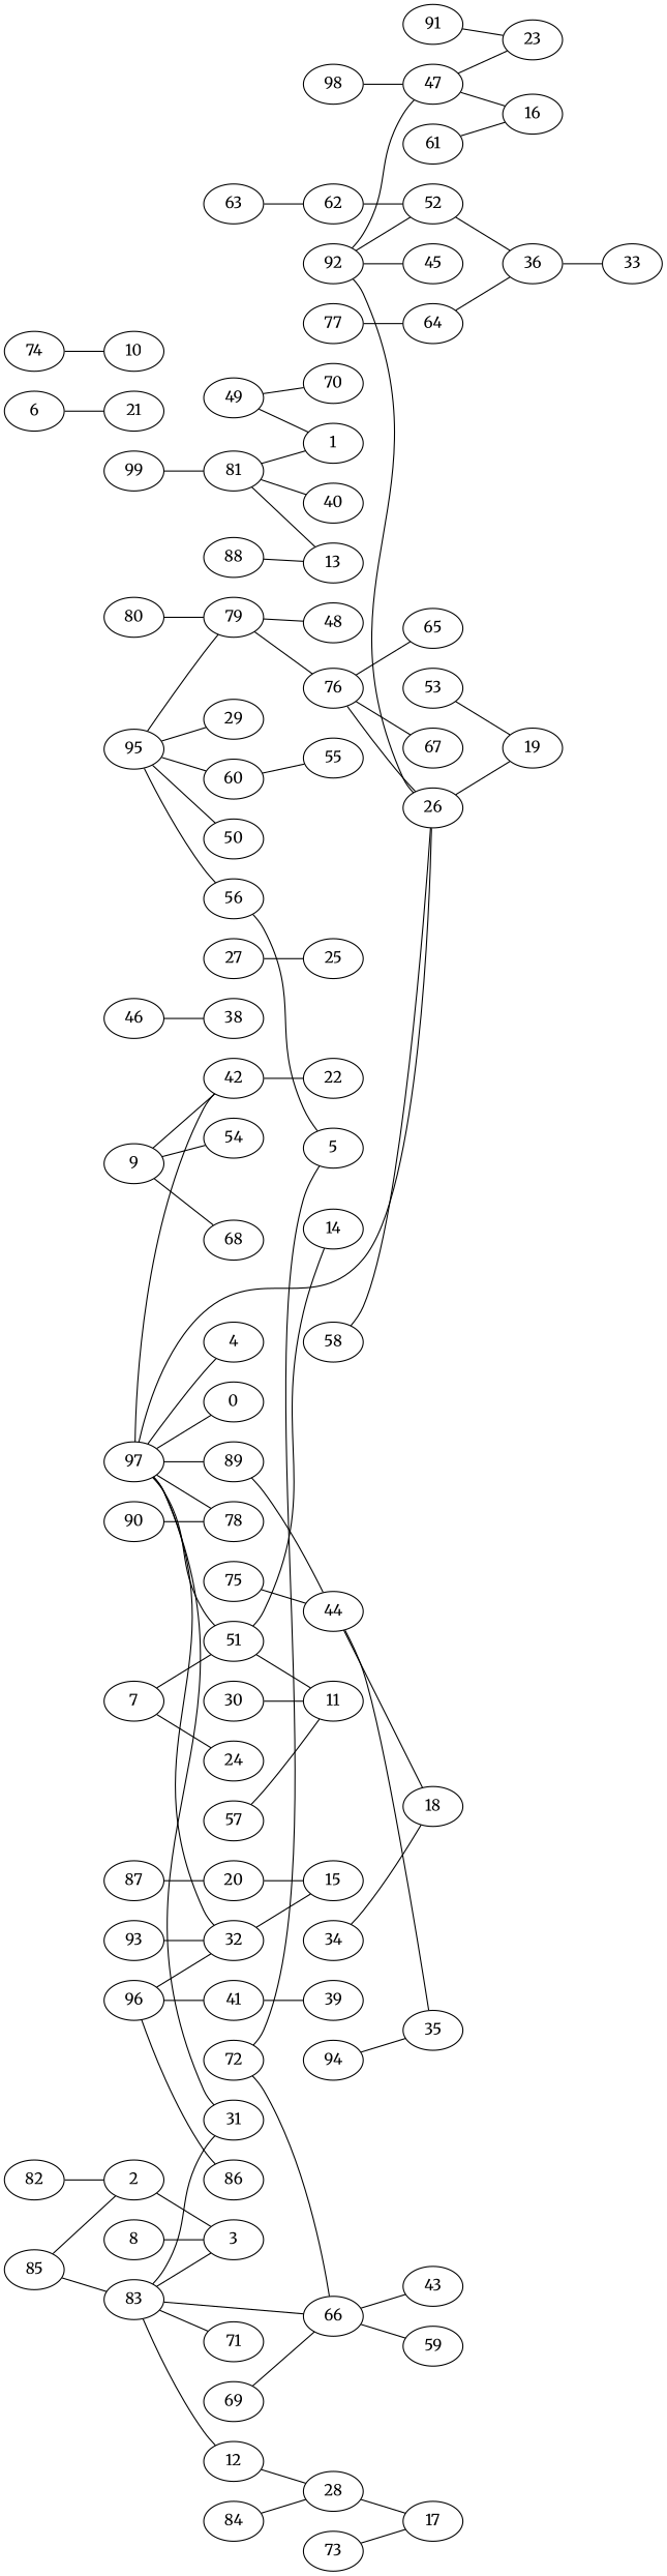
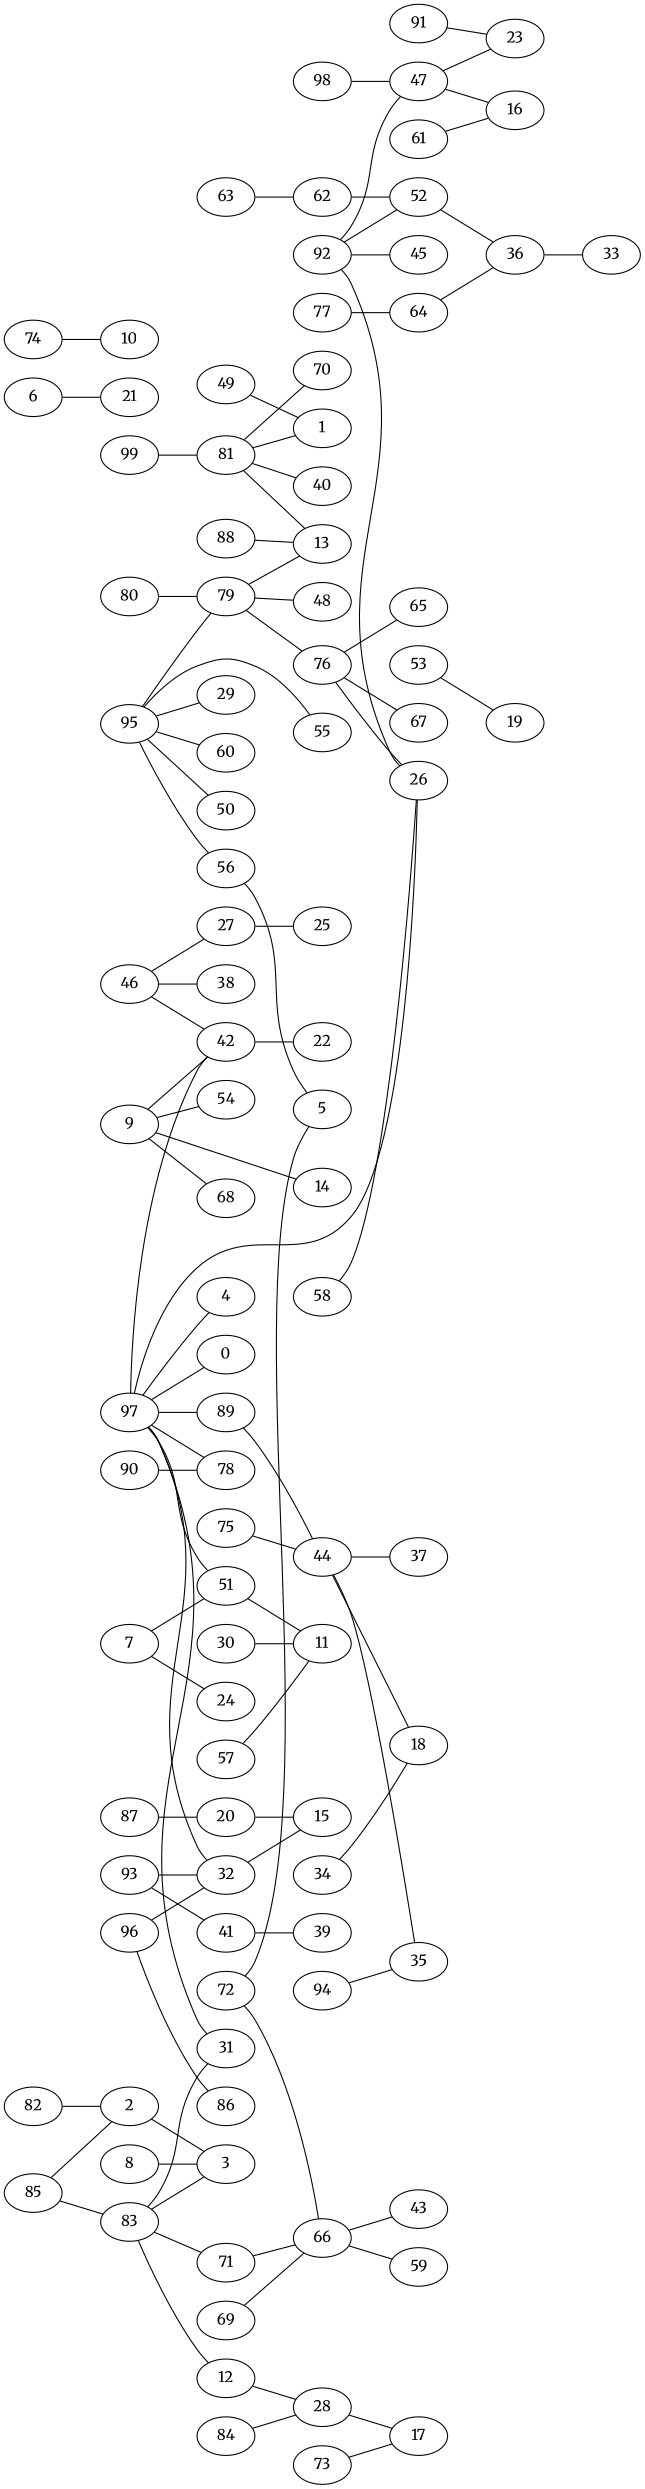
  digraph {
    fontname=Merriweather
    rankdir=LR
    node [fontname=Merriweather]
    edge [color=black dir=none fontname=Merriweather]
    91
    23
    82
    2
    49
    1
    87
    20
    15
    61
    16
    88
    13
    53
    19
    63
    62
    52
    34
    18
    73
    17
    75
    44
    35
+   37
    77
    64
    36
    33
    28
    41
    39
    79
    48
    76
    26
    65
    67
    27
    25
    99
    81
    40
    70
    57
    11
    97
    42
    4
    51
    6
    32
    0
    78
    89
    31
    22
    14
    21
    80
    98
    47
    92
    45
    74
    10
    3
    83
    12
    66
    71
    59
    43
    69
    95
    29
    56
    50
    60
    5
    55
    46
    38
    93
    9
    68
    54
    8
    7
    24
    72
    94
    85
    90
    96
    86
    58
    30
    84
    subgraph sub_1 {
      91
      23
      82
      2
      49
      1
      87
      20
      15
      61
      16
      88
      13
      53
      19
      63
      62
      52
      34
      18
      73
      17
      75
      44
      35
+     37
      77
      64
      36
      33
      28
      41
      39
      79
      48
      76
      26
      65
      67
      27
      25
      99
      81
      40
      70
      57
      11
      97
      42
      4
      51
      6
      32
      0
      78
      89
      31
      22
      14
      21
      80
      98
      47
      92
      45
      74
      10
      3
      83
      12
      66
      71
      59
      43
      69
      95
      29
      56
      50
      60
      5
      55
      46
      38
      93
      9
      68
      54
      8
      7
      24
      72
      94
      85
      90
      96
      86
      58
      30
      84
    }
    91 -> 23
    82 -> 2
    2 -> 3
    49 -> 1
    87 -> 20
    20 -> 15
    61 -> 16
    88 -> 13
    53 -> 19
    63 -> 62
    62 -> 52
    52 -> 36
    34 -> 18
    73 -> 17
    75 -> 44
    44 -> 18
    44 -> 35
+   44 -> 37
    77 -> 64
    64 -> 36
    36 -> 33
    28 -> 17
    41 -> 39
+   79 -> 13
    79 -> 48
    79 -> 76
    76 -> 26
    76 -> 65
    76 -> 67
-   26 -> 19
    27 -> 25
    99 -> 81
    81 -> 1
    81 -> 13
    81 -> 40
-   49 -> 70
+   81 -> 70
    57 -> 11
    97 -> 26
    97 -> 42
    97 -> 4
    97 -> 51
    97 -> 32
    97 -> 0
    97 -> 78
    97 -> 89
    97 -> 31
    42 -> 22
    51 -> 11
-   51 -> 14
+   9 -> 14
    6 -> 21
    32 -> 15
    89 -> 44
    80 -> 79
    98 -> 47
    47 -> 23
    47 -> 16
    92 -> 52
    92 -> 26
    92 -> 47
    92 -> 45
    74 -> 10
    83 -> 31
    83 -> 3
    83 -> 12
-   83 -> 66
+   71 -> 66
    83 -> 71
    12 -> 28
    66 -> 59
    66 -> 43
    69 -> 66
    95 -> 79
    95 -> 29
    95 -> 56
    95 -> 50
    95 -> 60
    56 -> 5
-   60 -> 55
+   95 -> 55
+   46 -> 27
+   46 -> 42
    46 -> 38
-   96 -> 41
+   93 -> 41
    93 -> 32
    9 -> 42
    9 -> 68
    9 -> 54
    8 -> 3
    7 -> 51
    7 -> 24
    72 -> 66
    72 -> 5
    94 -> 35
    85 -> 2
    85 -> 83
    90 -> 78
    96 -> 32
    96 -> 86
    58 -> 26
    30 -> 11
    84 -> 28
  }
